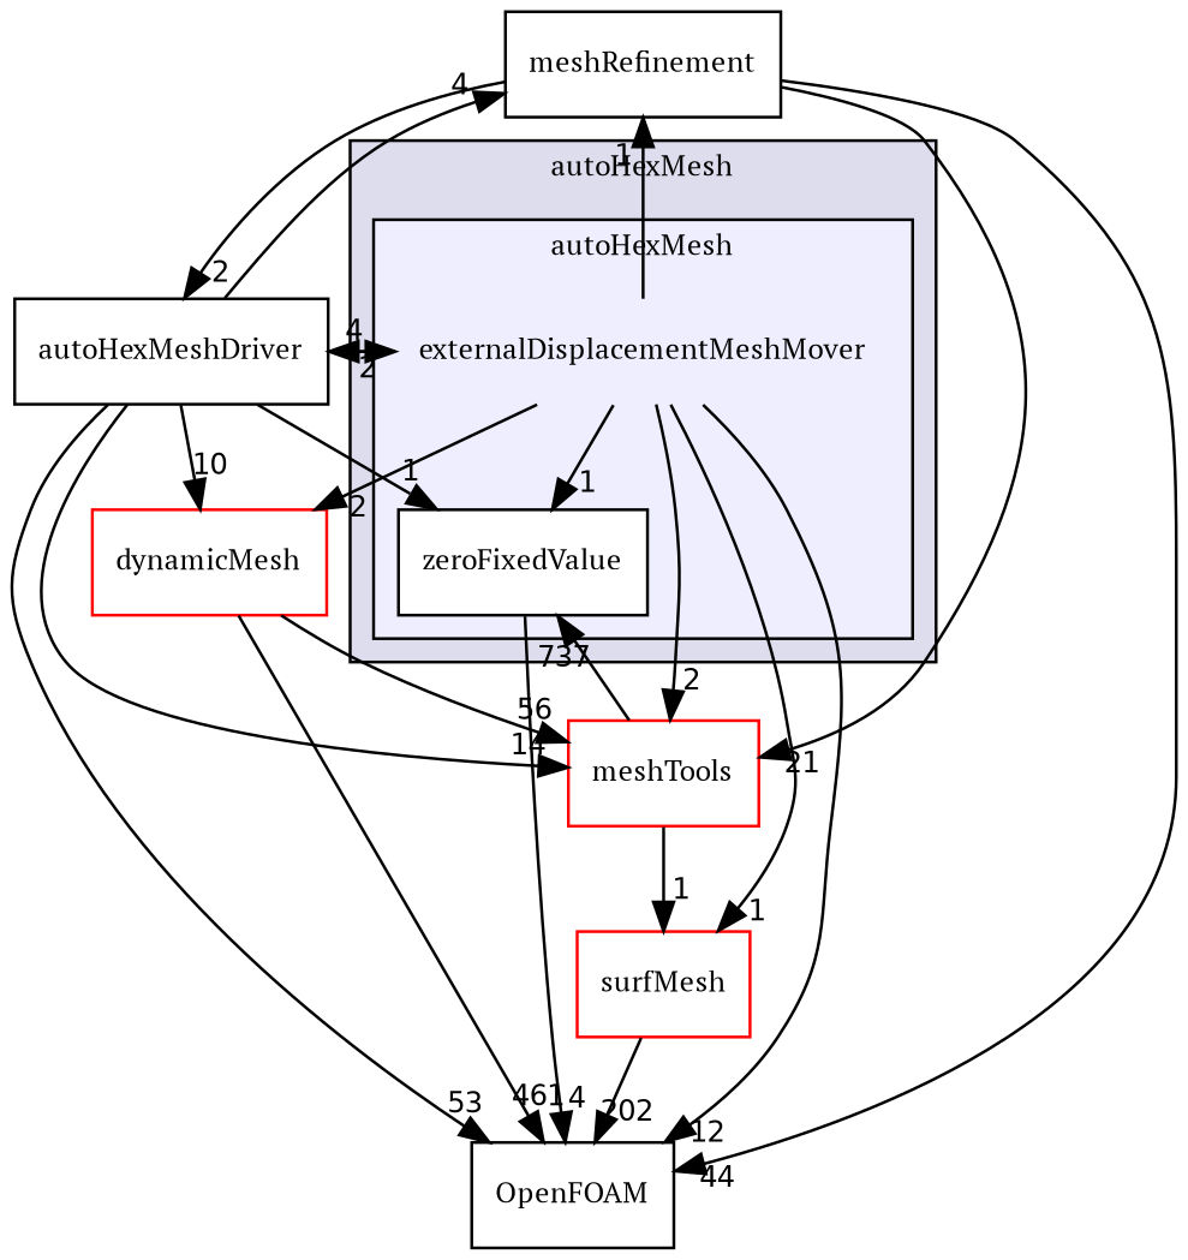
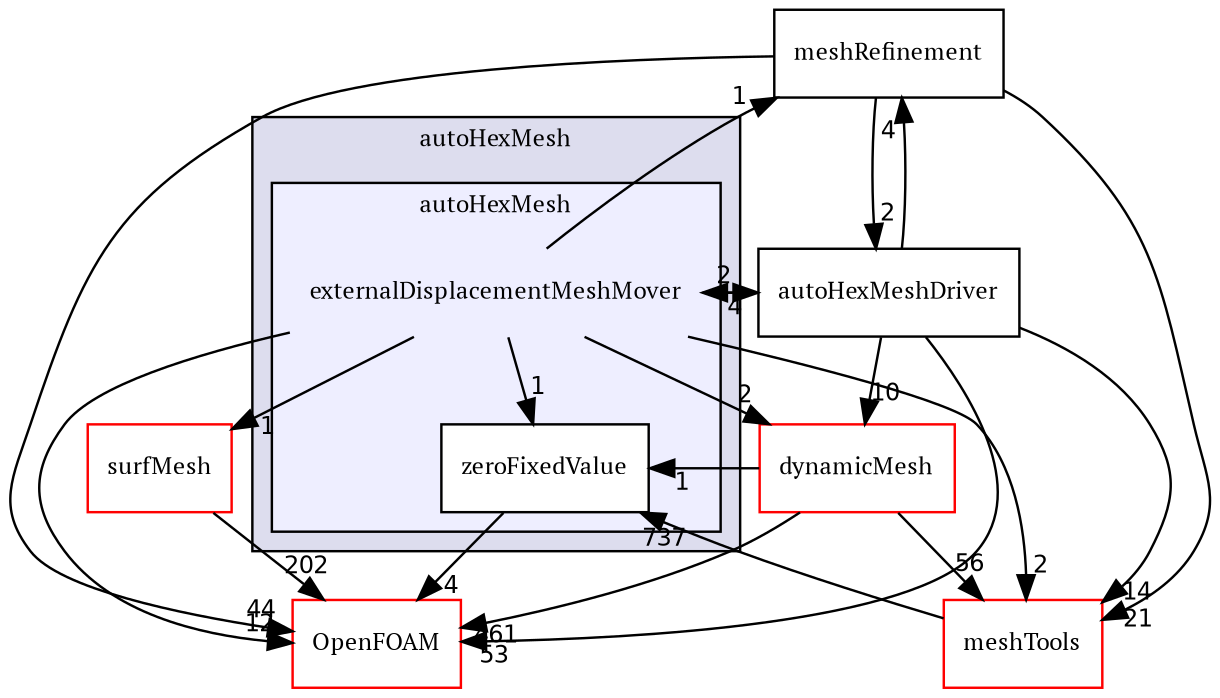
  digraph {
    compound=true
    fontname="PT Serif"
    node [color=red fontname="PT Serif" fontsize=10 shape=box]
    edge [fontname="PT Serif" headlabel=1 labeldistance=1.5 labelfontname=Helvetica labelfontsize=10]
    n1 [label=externalDisplacementMeshMover shape=plaintext]
    n2 [color=black fillcolor=white label=zeroFixedValue style=filled]
    n3 [label=surfMesh]
    n4 [label=meshTools]
    n5 [label=dynamicMesh]
    n6 [label=meshRefinement color=""]
    n7 [color=black label=autoHexMeshDriver]
-   n8 [color=black label=OpenFOAM]
+   n8 [label=OpenFOAM]
    subgraph cluster_1 {
      bgcolor="#ddddee"
      fontsize=10
      label=autoHexMesh
      pencolor=black
      subgraph cluster_2 {
        bgcolor="#eeeeff"
        fontsize=10
        label=autoHexMesh
        pencolor=black
        n1
        n2
      }
    }
    n1 -> n2
    n1 -> n3
    n1 -> n4 [headlabel=2]
    n1 -> n5 [headlabel=2]
    n1 -> n6
    n1 -> n7 [headlabel=2]
    n1 -> n8 [headlabel=12]
    n2 -> n8 [headlabel=4]
    n3 -> n8 [headlabel=202]
    n4 -> n2 [headlabel=737]
-   n4 -> n3
    n5 -> n4 [headlabel=56]
    n5 -> n8 [headlabel=461]
    n6 -> n4 [headlabel=21]
    n6 -> n7 [headlabel=2]
    n6 -> n8 [headlabel=44]
    n7 -> n1 [headlabel=4]
-   n7 -> n2
+   n5 -> n2
    n7 -> n4 [headlabel=14]
    n7 -> n5 [headlabel=10]
    n7 -> n6 [headlabel=4]
    n7 -> n8 [headlabel=53]
  }
